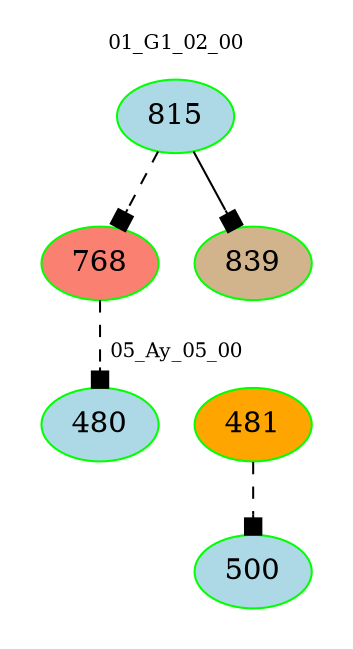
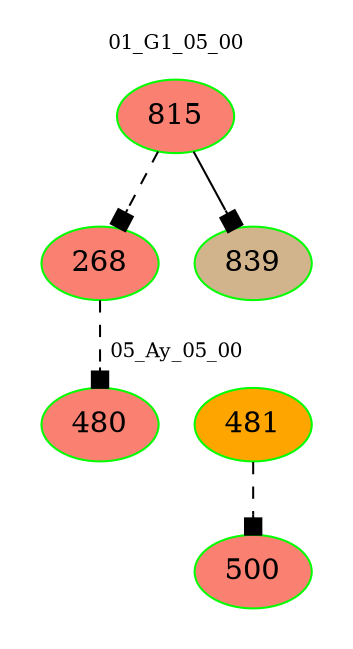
  digraph {
    node [color=green fillcolor=lightblue style=filled]
    edge [arrowhead=box color=black style=dashed]
    n1 [fillcolor=orange label=481]
-   n2 [label=480]
-   n3 [label=500]
-   n4 [label=815]
-   n5 [fillcolor=salmon label=768]
+   n2 [fillcolor=salmon label=480]
+   n3 [fillcolor=salmon label=500]
+   n4 [fillcolor=salmon label=815]
+   n5 [fillcolor=salmon label=268]
    n6 [fillcolor=tan label=839]
    subgraph cluster_1 {
      color=white
      fontsize=10
      label="05_Ay_05_00"
      n1
      n2
      n3
    }
    subgraph cluster_2 {
      color=white
      fontsize=10
-     label="01_G1_02_00"
+     label="01_G1_05_00"
      n4
      n5
      n6
    }
    n1 -> n3
    n4 -> n5
    n4 -> n6 [style=solid]
    n5 -> n2
  }
